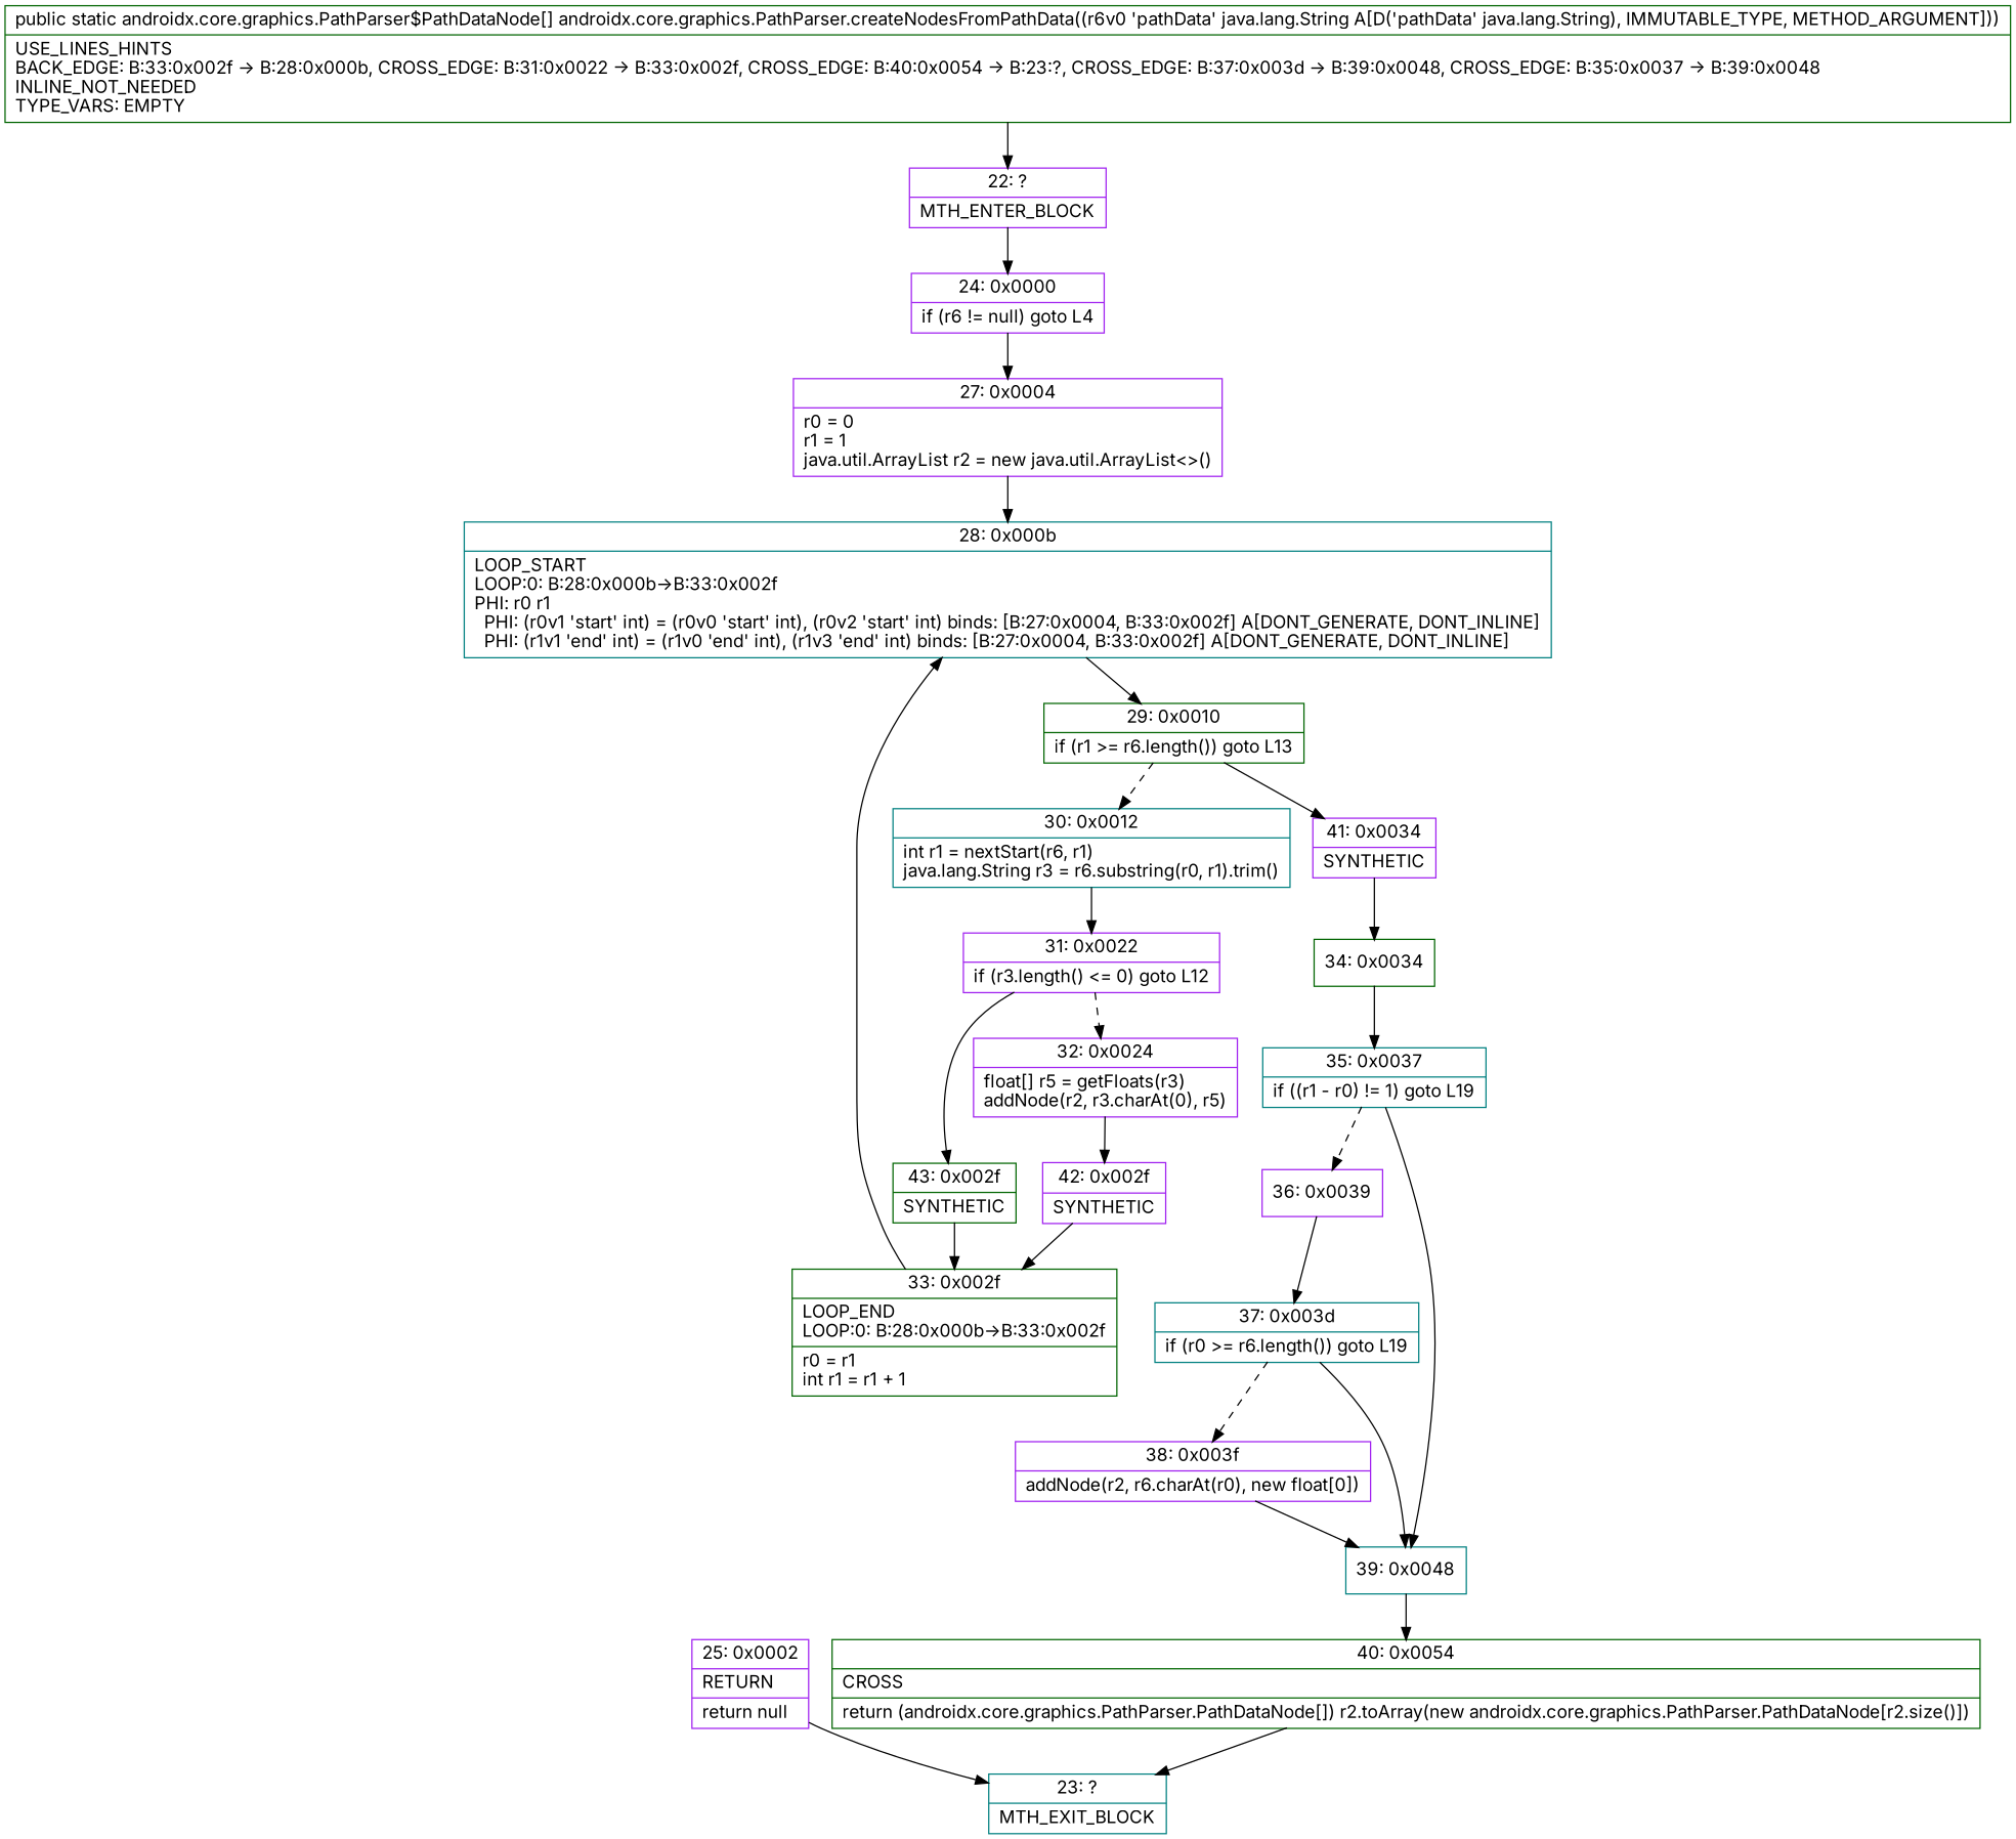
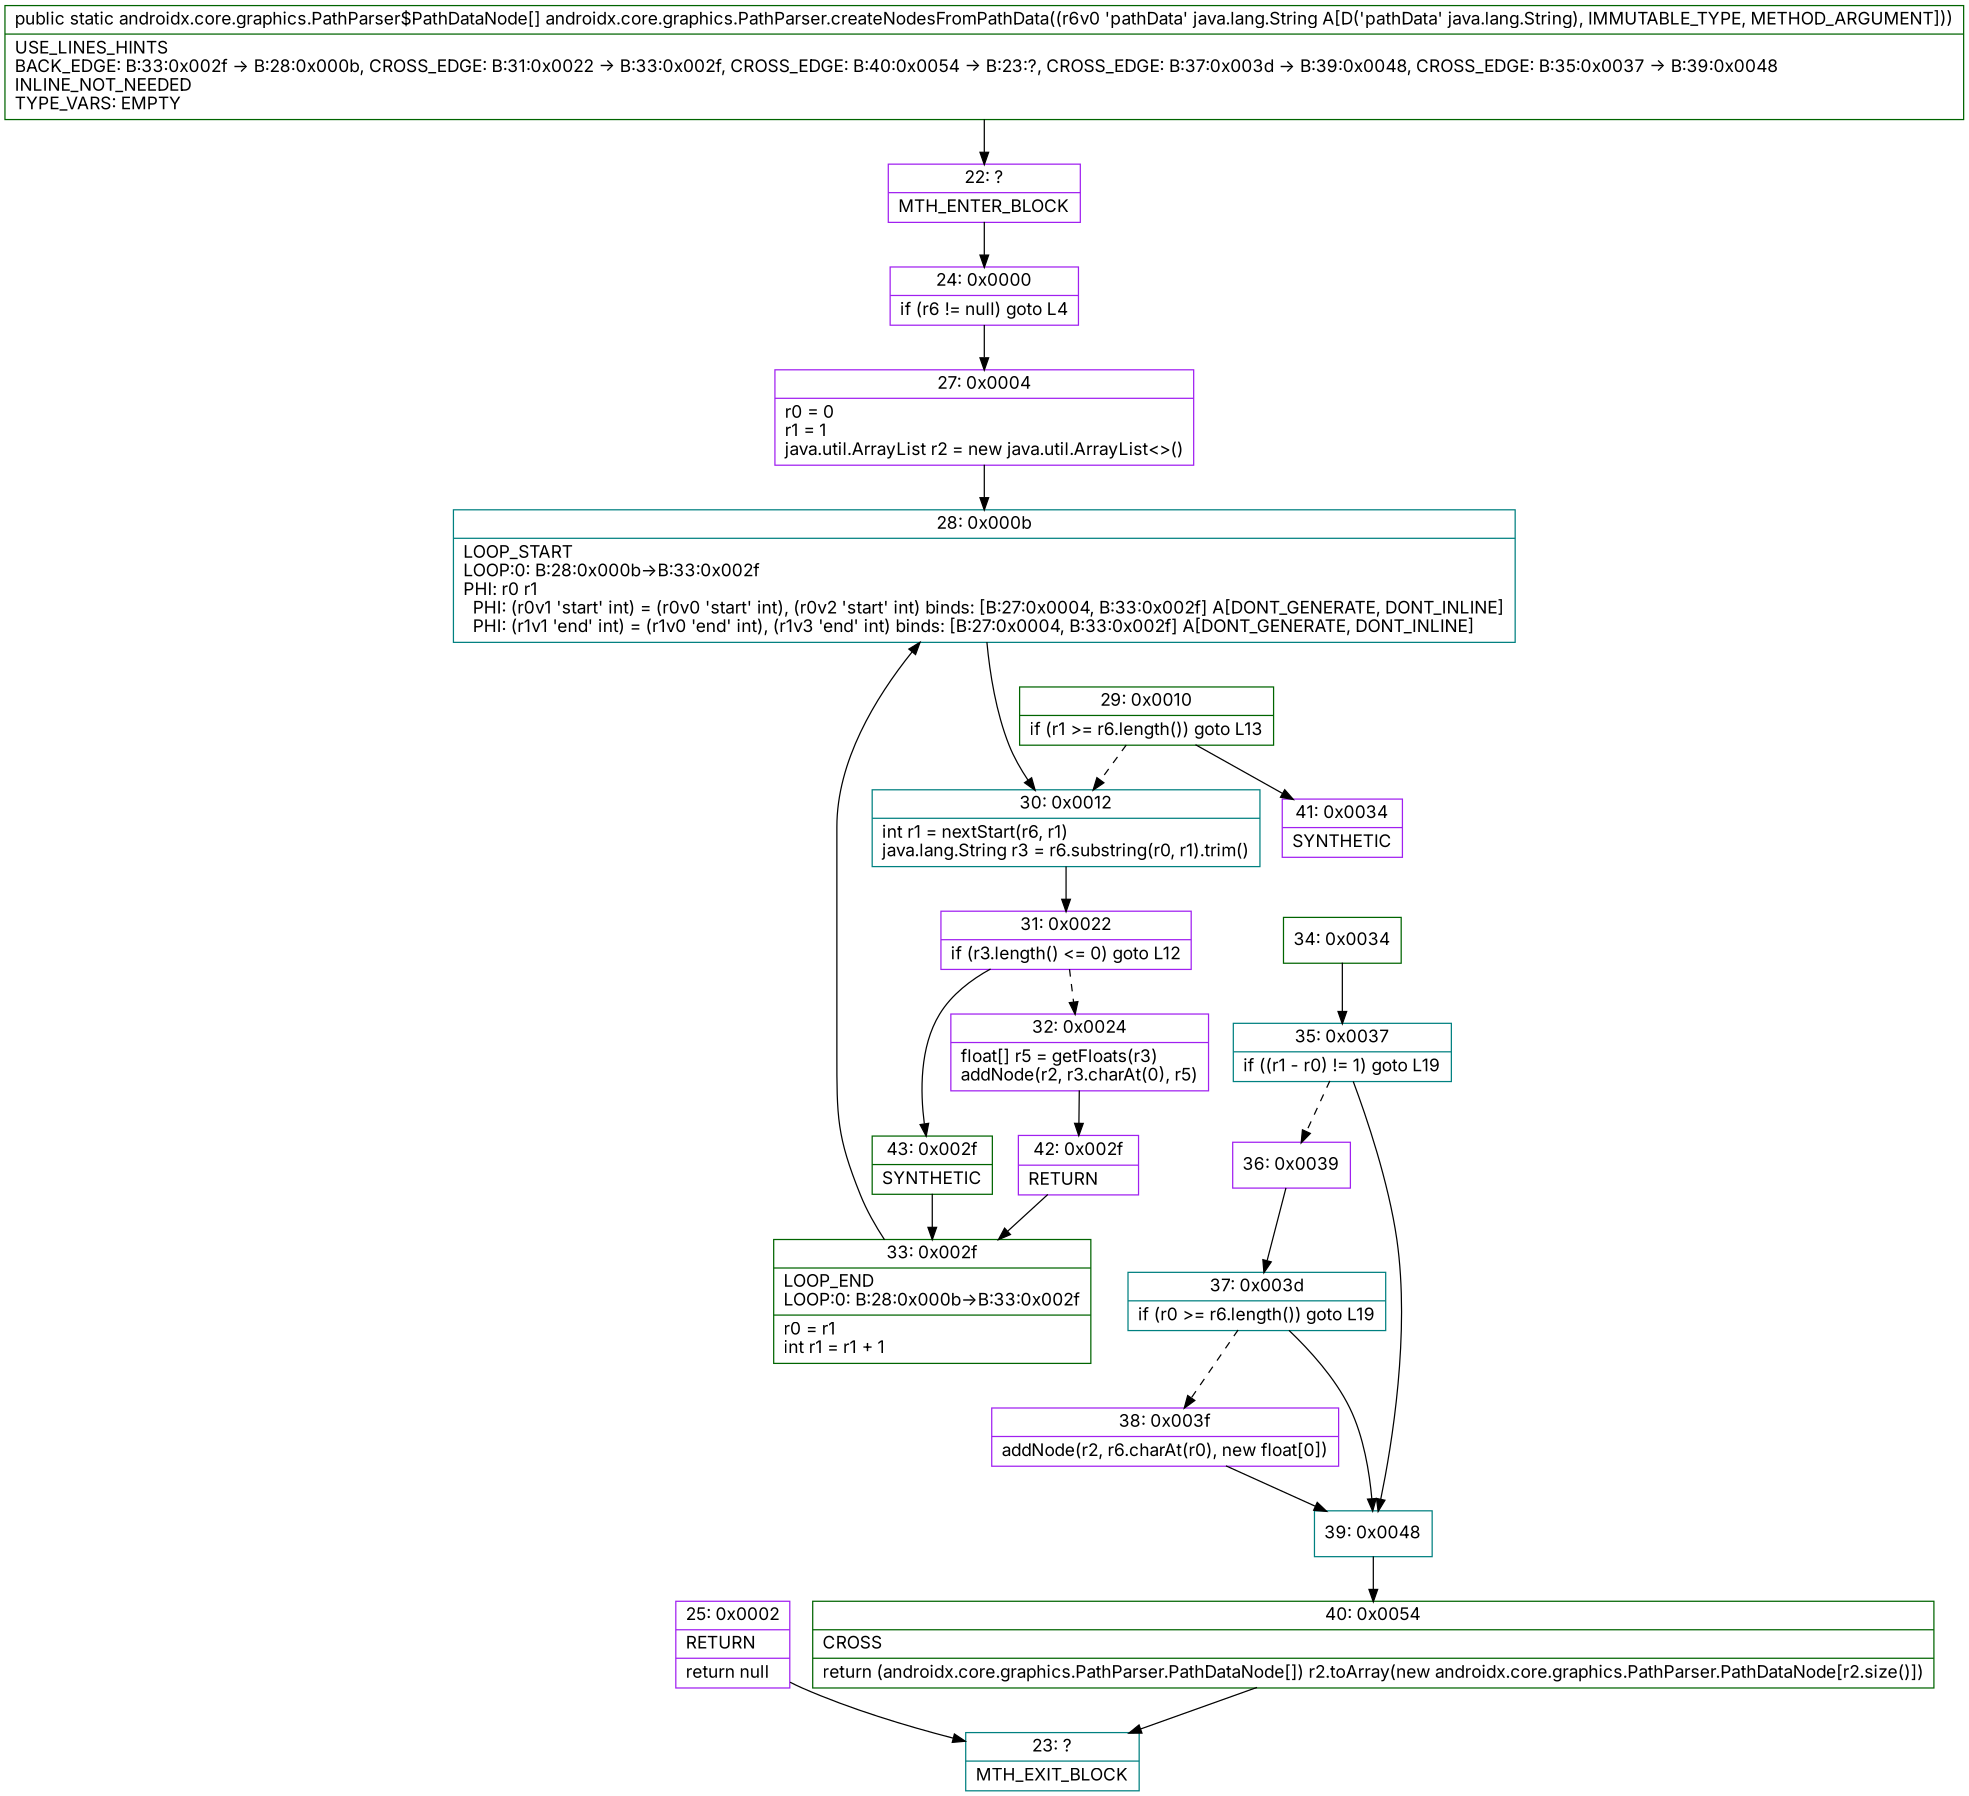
  digraph {
    fontname=Inter
    node [color=purple fontname=Inter shape=record]
    edge [fontname=Inter]
    n1 [label="{22\:\ ?|MTH_ENTER_BLOCK\l}"]
    n2 [label="{24\:\ 0x0000|if (r6 != null) goto L4\l}"]
    n3 [label="{27\:\ 0x0004|r0 = 0\lr1 = 1\ljava.util.ArrayList r2 = new java.util.ArrayList\<\>()\l}"]
    n4 [label="{25\:\ 0x0002|RETURN\l|return null\l}"]
    n5 [color=teal label="{23\:\ ?|MTH_EXIT_BLOCK\l}"]
    n6 [color=teal label="{28\:\ 0x000b|LOOP_START\lLOOP:0: B:28:0x000b\-\>B:33:0x002f\lPHI: r0 r1 \l  PHI: (r0v1 'start' int) = (r0v0 'start' int), (r0v2 'start' int) binds: [B:27:0x0004, B:33:0x002f] A[DONT_GENERATE, DONT_INLINE]\l  PHI: (r1v1 'end' int) = (r1v0 'end' int), (r1v3 'end' int) binds: [B:27:0x0004, B:33:0x002f] A[DONT_GENERATE, DONT_INLINE]\l}"]
    n7 [color=darkgreen label="{29\:\ 0x0010|if (r1 \>= r6.length()) goto L13\l}"]
    n8 [color=teal label="{30\:\ 0x0012|int r1 = nextStart(r6, r1)\ljava.lang.String r3 = r6.substring(r0, r1).trim()\l}"]
    n9 [label="{41\:\ 0x0034|SYNTHETIC\l}"]
    n10 [label="{31\:\ 0x0022|if (r3.length() \<= 0) goto L12\l}"]
    n11 [color=darkgreen label="{34\:\ 0x0034}"]
    n12 [label="{32\:\ 0x0024|float[] r5 = getFloats(r3)\laddNode(r2, r3.charAt(0), r5)\l}"]
    n13 [color=darkgreen label="{43\:\ 0x002f|SYNTHETIC\l}"]
-   n14 [label="{42\:\ 0x002f|SYNTHETIC\l}"]
+   n14 [label="{42\:\ 0x002f|RETURN\l}"]
    n15 [color=darkgreen label="{33\:\ 0x002f|LOOP_END\lLOOP:0: B:28:0x000b\-\>B:33:0x002f\l|r0 = r1\lint r1 = r1 + 1\l}"]
    n16 [color=teal label="{35\:\ 0x0037|if ((r1 \- r0) != 1) goto L19\l}"]
    n17 [label="{36\:\ 0x0039}"]
    n18 [color=teal label="{39\:\ 0x0048}"]
    n19 [color=teal label="{37\:\ 0x003d|if (r0 \>= r6.length()) goto L19\l}"]
    n20 [color=darkgreen label="{40\:\ 0x0054|CROSS\l|return (androidx.core.graphics.PathParser.PathDataNode[]) r2.toArray(new androidx.core.graphics.PathParser.PathDataNode[r2.size()])\l}"]
    n21 [label="{38\:\ 0x003f|addNode(r2, r6.charAt(r0), new float[0])\l}"]
    n22 [color=darkgreen label="{public static androidx.core.graphics.PathParser$PathDataNode[] androidx.core.graphics.PathParser.createNodesFromPathData((r6v0 'pathData' java.lang.String A[D('pathData' java.lang.String), IMMUTABLE_TYPE, METHOD_ARGUMENT]))  | USE_LINES_HINTS\lBACK_EDGE: B:33:0x002f \-\> B:28:0x000b, CROSS_EDGE: B:31:0x0022 \-\> B:33:0x002f, CROSS_EDGE: B:40:0x0054 \-\> B:23:?, CROSS_EDGE: B:37:0x003d \-\> B:39:0x0048, CROSS_EDGE: B:35:0x0037 \-\> B:39:0x0048\lINLINE_NOT_NEEDED\lTYPE_VARS: EMPTY\l}"]
    n1 -> n2
    n2 -> n3
    n3 -> n6
    n4 -> n5
-   n6 -> n7
+   n6 -> n8
    n7 -> n8 [style=dashed]
    n7 -> n9
    n8 -> n10
-   n9 -> n11
    n10 -> n12 [style=dashed]
    n10 -> n13
    n11 -> n16
    n12 -> n14
    n13 -> n15
    n14 -> n15
    n15 -> n6
    n16 -> n17 [style=dashed]
    n16 -> n18
    n17 -> n19
    n18 -> n20
    n19 -> n18
    n19 -> n21 [style=dashed]
    n20 -> n5
    n21 -> n18
    n22 -> n1
  }
